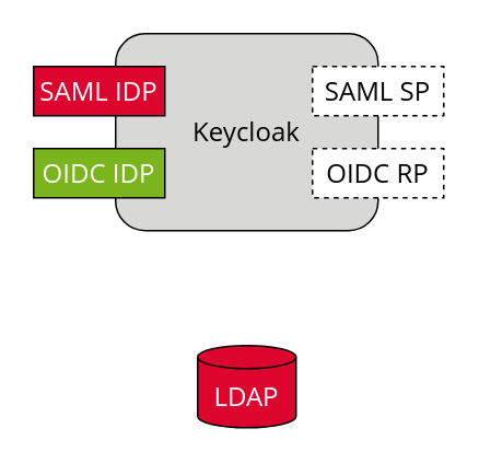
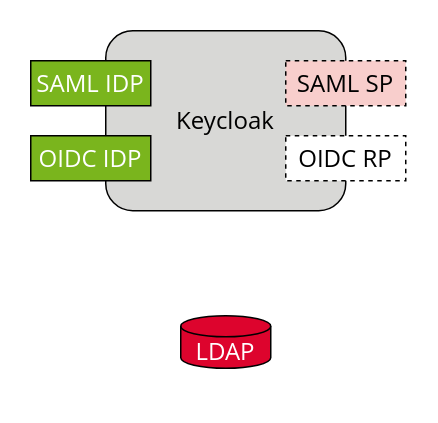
  <mxCell id="0" />
  <mxCell id="1" parent="0" />
  <mxCell id="2" value="Keycloak" style="rounded=1;whiteSpace=wrap;html=1;fillColor=#D8D8D6;fontFamily=Open Sans;fontSize=16;" vertex="1" parent="1"><mxGeometry x="70" y="20" width="160" height="120" as="geometry" /></mxCell>
- <mxCell id="3" value="LDAP" style="shape=cylinder3;whiteSpace=wrap;html=1;boundedLbl=1;backgroundOutline=1;size=7;fillColor=#DD042D;strokeColor=#000000;fontColor=#FFFFFF;fontFamily=Open Sans;fontSize=16;" vertex="1" parent="1"><mxGeometry x="120" y="210" width="60" height="50" as="geometry" /></mxCell>
- <mxCell id="4" value="SAML IDP" style="rounded=0;whiteSpace=wrap;html=1;fillColor=#dd042d;fontColor=#FFFFFF;fontFamily=Open Sans;fontSize=16;" vertex="1" parent="1"><mxGeometry x="20" y="40" width="80" height="30" as="geometry" /></mxCell>
+ <mxCell id="3" value="LDAP" style="shape=cylinder3;whiteSpace=wrap;html=1;boundedLbl=1;backgroundOutline=1;size=7;fillColor=#DD042D;strokeColor=#000000;fontColor=#FFFFFF;fontFamily=Open Sans;fontSize=16;" vertex="1" parent="1"><mxGeometry x="120" y="210" width="60" height="35" as="geometry" /></mxCell>
+ <mxCell id="4" value="SAML IDP" style="rounded=0;whiteSpace=wrap;html=1;fillColor=#7AB51D;fontColor=#FFFFFF;fontFamily=Open Sans;fontSize=16;" vertex="1" parent="1"><mxGeometry x="20" y="40" width="80" height="30" as="geometry" /></mxCell>
  <mxCell id="5" value="OIDC IDP" style="rounded=0;whiteSpace=wrap;html=1;fillColor=#7AB51D;fontColor=#FFFFFF;fontFamily=Open Sans;fontSize=16;" vertex="1" parent="1"><mxGeometry x="20" y="90" width="80" height="30" as="geometry" /></mxCell>
- <mxCell id="6" value="SAML SP" style="rounded=0;whiteSpace=wrap;html=1;dashed=1;fontFamily=Open Sans;fontSize=16;" vertex="1" parent="1"><mxGeometry x="190" y="40" width="80" height="30" as="geometry" /></mxCell>
+ <mxCell id="6" value="SAML SP" style="rounded=0;whiteSpace=wrap;html=1;dashed=1;fontFamily=Open Sans;fontSize=16;fillColor=#f8cecc;" vertex="1" parent="1"><mxGeometry x="190" y="40" width="80" height="30" as="geometry" /></mxCell>
  <mxCell id="7" value="OIDC RP" style="rounded=0;whiteSpace=wrap;html=1;dashed=1;fontFamily=Open Sans;fontSize=16;" vertex="1" parent="1"><mxGeometry x="190" y="90" width="80" height="30" as="geometry" /></mxCell>
